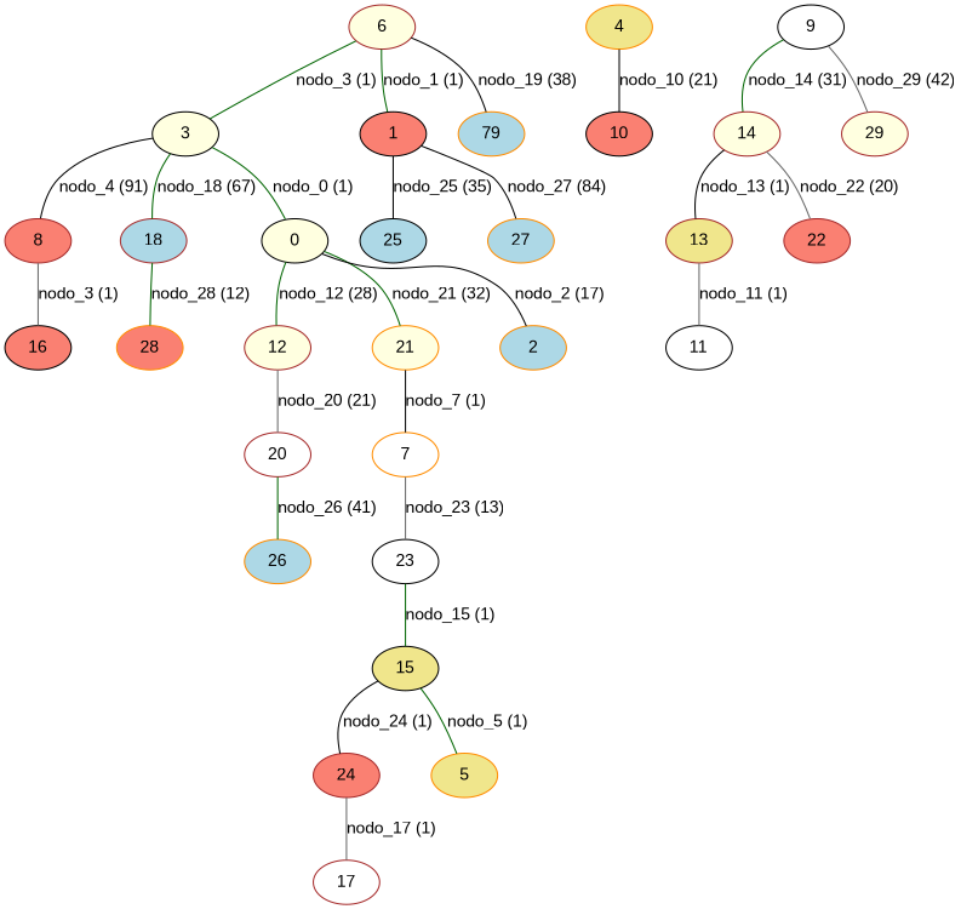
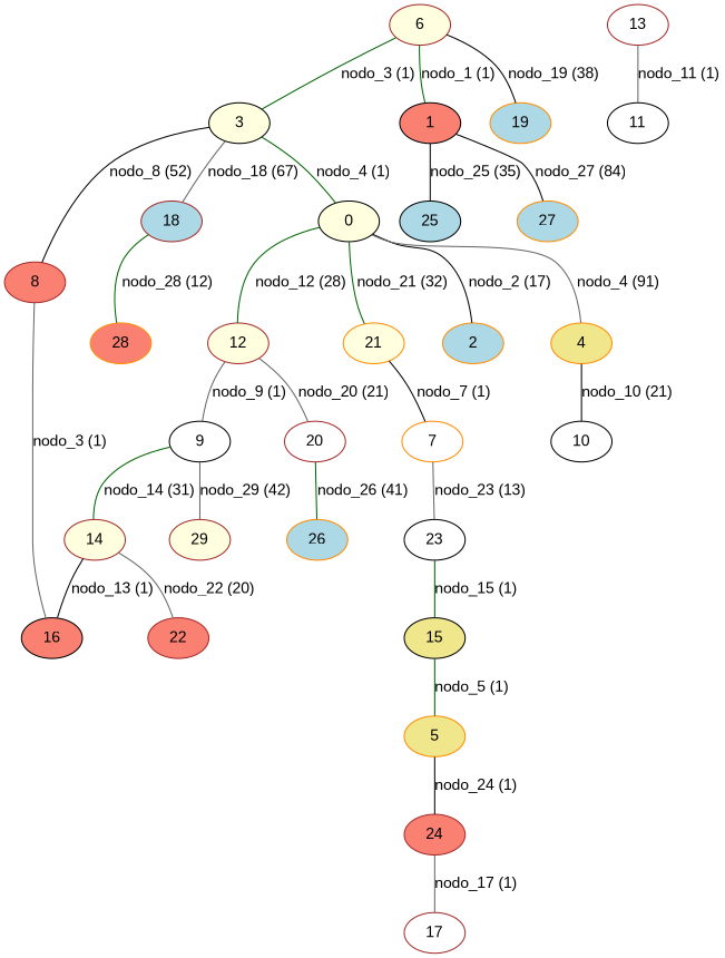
  graph {
    fontname="Liberation Sans"
    node [color=brown fillcolor=white fontname="Liberation Sans" style=filled]
    edge [color=darkgreen fontname="Liberation Sans"]
    6 [fillcolor=lightyellow]
    3 [color=black fillcolor=lightyellow]
    1 [color=black fillcolor=salmon]
-   19 [color=darkorange fillcolor=lightblue label=79]
+   19 [color=darkorange fillcolor=lightblue]
    8 [fillcolor=salmon]
    18 [fillcolor=lightblue]
    0 [color=black fillcolor=lightyellow]
    25 [color=black fillcolor=lightblue]
    27 [color=darkorange fillcolor=lightblue]
    16 [color=black fillcolor=salmon]
    28 [color=darkorange fillcolor=salmon]
    12 [fillcolor=lightyellow]
    21 [color=darkorange fillcolor=lightyellow]
    2 [color=darkorange fillcolor=lightblue]
    4 [color=darkorange fillcolor=khaki]
    9 [color=black]
    20
    14 [fillcolor=lightyellow]
    29 [fillcolor=lightyellow]
    26 [color=darkorange fillcolor=lightblue]
-   13 [fillcolor=khaki]
+   13
    22 [fillcolor=salmon]
    7 [color=darkorange]
-   10 [color=black fillcolor=salmon]
+   10 [color=black]
    23 [color=black]
    15 [color=black fillcolor=khaki]
    24 [fillcolor=salmon]
    17
    5 [color=darkorange fillcolor=khaki]
    11 [color=black]
    6 -- 3 [label="nodo_3 (1)"]
    6 -- 1 [label="nodo_1 (1)"]
    6 -- 19 [color=black label="nodo_19 (38)"]
-   3 -- 8 [color=black label="nodo_4 (91)"]
-   3 -- 18 [label="nodo_18 (67)"]
-   3 -- 0 [label="nodo_0 (1)"]
+   3 -- 8 [color=black label="nodo_8 (52)"]
+   3 -- 18 [color=gray40 label="nodo_18 (67)"]
+   3 -- 0 [label="nodo_4 (1)"]
    1 -- 25 [color=black label="nodo_25 (35)"]
    1 -- 27 [color=black label="nodo_27 (84)"]
    8 -- 16 [color=gray40 label="nodo_3 (1)"]
    18 -- 28 [label="nodo_28 (12)"]
    0 -- 12 [label="nodo_12 (28)"]
    0 -- 21 [label="nodo_21 (32)"]
    0 -- 2 [color=black label="nodo_2 (17)"]
+   0 -- 4 [color=gray40 label="nodo_4 (91)"]
+   12 -- 9 [color=gray40 label="nodo_9 (1)"]
    12 -- 20 [color=gray40 label="nodo_20 (21)"]
    21 -- 7 [color=black label="nodo_7 (1)"]
    4 -- 10 [color=black label="nodo_10 (21)"]
    9 -- 14 [label="nodo_14 (31)"]
    9 -- 29 [color=gray40 label="nodo_29 (42)"]
    20 -- 26 [label="nodo_26 (41)"]
-   14 -- 13 [color=black label="nodo_13 (1)"]
+   14 -- 16 [color=black label="nodo_13 (1)"]
    14 -- 22 [color=gray40 label="nodo_22 (20)"]
    13 -- 11 [color=gray40 label="nodo_11 (1)"]
    7 -- 23 [color=gray40 label="nodo_23 (13)"]
    23 -- 15 [label="nodo_15 (1)"]
    15 -- 5 [label="nodo_5 (1)"]
    24 -- 17 [color=gray40 label="nodo_17 (1)"]
-   15 -- 24 [color=black label="nodo_24 (1)"]
+   5 -- 24 [color=black label="nodo_24 (1)"]
  }
